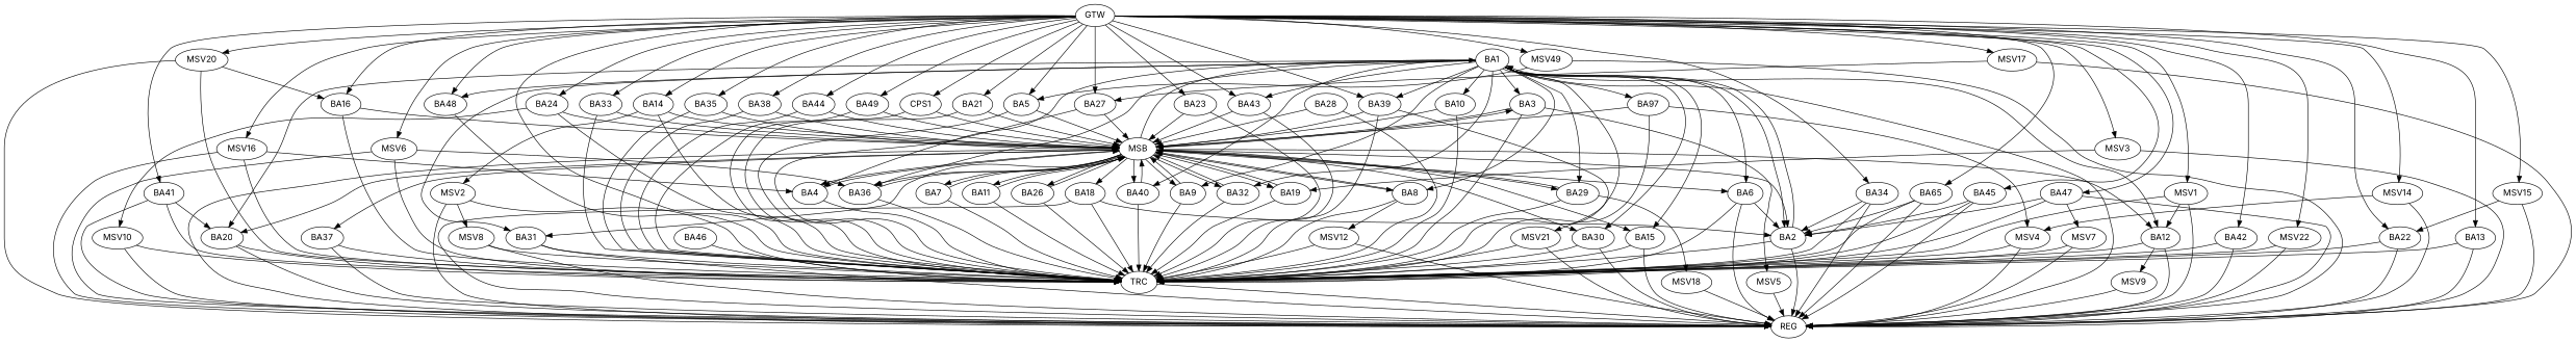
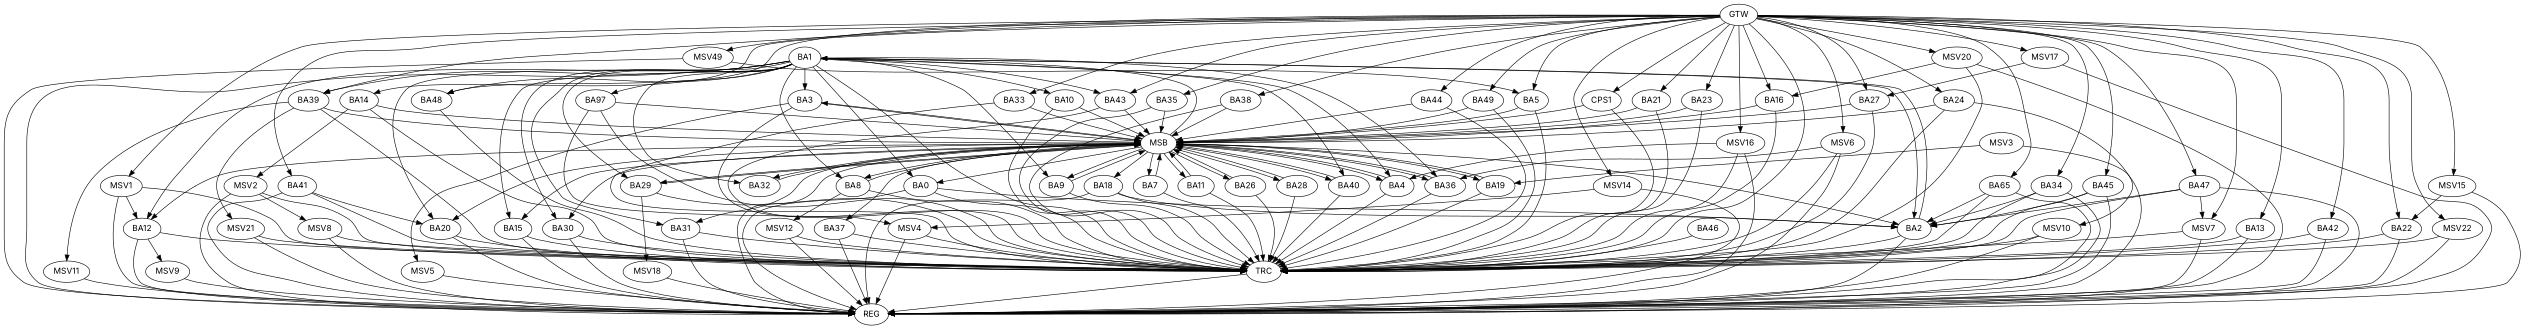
  strict digraph {
    fontname=Inter
    node [fontname=Inter]
    edge [fontname=Inter]
    n1 [label=BA1]
    n2 [label=BA2]
    n3 [label=BA3]
    n4 [label=BA4]
-   n5 [label=BA6]
+   n5 [label=BA0]
    n6 [label=BA8]
    n7 [label=BA9]
    n8 [label=BA10]
    n9 [label=BA12]
    n10 [label=BA15]
    n11 [label=BA97]
    n12 [label=BA20]
    n13 [label=BA29]
    n14 [label=BA30]
    n15 [label=BA31]
    n16 [label=BA32]
    n17 [label=BA36]
    n18 [label=BA39]
    n19 [label=BA40]
    n20 [label=BA43]
    n21 [label=BA48]
    n22 [label=REG]
    n23 [label=TRC]
    n24 [label=MSB]
    n25 [label=MSV5]
    n26 [label=MSV12]
    n27 [label=MSV9]
    n28 [label=MSV4]
    n29 [label=MSV18]
+   n30 [label=MSV11]
    n31 [label=MSV21]
    n32 [label=BA7]
    n33 [label=BA11]
    n34 [label=BA18]
    n35 [label=BA19]
    n36 [label=BA26]
    n37 [label=BA28]
    n38 [label=BA37]
    n39 [label=BA5]
    n40 [label=BA13]
    n41 [label=BA14]
    n42 [label=MSV2]
    n43 [label=MSV8]
    n44 [label=BA16]
    n45 [label=BA21]
    n46 [label=BA22]
    n47 [label=BA23]
    n48 [label=BA24]
    n49 [label=MSV10]
    n50 [label=BA65]
    n51 [label=BA27]
    n52 [label=BA33]
    n53 [label=BA34]
    n54 [label=BA35]
    n55 [label=BA38]
    n56 [label=BA41]
    n57 [label=BA42]
    n58 [label=BA44]
    n59 [label=BA45]
    n60 [label=BA46]
    n61 [label=BA47]
    n62 [label=MSV7]
    n63 [label=BA49]
    n64 [label=CPS1]
    n65 [label=GTW]
    n66 [label=MSV1]
    n67 [label=MSV3]
    n68 [label=MSV6]
    n69 [label=MSV14]
    n70 [label=MSV15]
    n71 [label=MSV16]
    n72 [label=MSV17]
    n73 [label=MSV49]
    n74 [label=MSV20]
    n75 [label=MSV22]
    n1 -> n2
    n1 -> n3
    n1 -> n4
    n1 -> n5
    n1 -> n6
    n1 -> n7
    n1 -> n8
    n1 -> n9
    n1 -> n10
    n1 -> n11
    n1 -> n12
    n1 -> n13
    n1 -> n14
    n1 -> n15
    n1 -> n16
    n1 -> n17
    n1 -> n18
    n1 -> n19
    n1 -> n20
    n1 -> n21
    n1 -> n22
    n1 -> n23
    n2 -> n1
    n2 -> n22
    n2 -> n23
    n3 -> n23
    n3 -> n24
    n3 -> n25
    n4 -> n23
    n4 -> n24
    n5 -> n2
    n5 -> n22
    n5 -> n23
    n6 -> n23
    n6 -> n24
    n6 -> n26
    n7 -> n23
    n7 -> n24
    n8 -> n23
    n8 -> n24
    n9 -> n22
    n9 -> n23
    n9 -> n27
    n10 -> n22
    n10 -> n23
    n11 -> n23
    n11 -> n24
    n11 -> n28
    n12 -> n22
    n12 -> n23
    n13 -> n23
    n13 -> n24
    n13 -> n29
    n14 -> n22
    n14 -> n23
    n15 -> n22
    n15 -> n23
-   n16 -> n23
    n16 -> n24
    n17 -> n23
    n17 -> n24
    n18 -> n23
    n18 -> n24
+   n18 -> n30
    n18 -> n31
    n19 -> n23
    n19 -> n24
    n20 -> n23
    n20 -> n24
    n21 -> n23
    n23 -> n22
    n24 -> n1
    n24 -> n2
    n24 -> n3
    n24 -> n4
    n24 -> n5
    n24 -> n6
    n24 -> n7
    n24 -> n9
    n24 -> n10
    n24 -> n12
    n24 -> n13
    n24 -> n14
    n24 -> n15
    n24 -> n16
    n24 -> n17
    n24 -> n19
    n24 -> n22
    n24 -> n32
    n24 -> n33
    n24 -> n34
    n24 -> n35
    n24 -> n36
+   n24 -> n37
    n24 -> n38
    n25 -> n22
    n26 -> n22
    n26 -> n23
    n27 -> n22
    n28 -> n22
    n28 -> n23
    n29 -> n22
+   n30 -> n22
    n31 -> n22
    n31 -> n23
    n32 -> n23
    n32 -> n24
    n33 -> n23
    n33 -> n24
    n34 -> n2
    n34 -> n22
    n34 -> n23
    n35 -> n23
    n35 -> n24
    n36 -> n23
    n36 -> n24
    n37 -> n23
    n37 -> n24
    n38 -> n22
    n38 -> n23
    n39 -> n23
    n39 -> n24
    n40 -> n22
    n40 -> n23
    n41 -> n23
    n41 -> n24
    n41 -> n42
    n42 -> n22
    n42 -> n23
    n42 -> n43
    n43 -> n22
    n43 -> n23
    n44 -> n23
    n44 -> n24
    n45 -> n23
    n45 -> n24
    n46 -> n22
    n46 -> n23
    n47 -> n23
    n47 -> n24
    n48 -> n23
    n48 -> n24
    n48 -> n49
    n49 -> n22
    n49 -> n23
    n50 -> n2
    n50 -> n22
    n50 -> n23
    n51 -> n23
    n51 -> n24
    n52 -> n23
    n52 -> n24
    n53 -> n2
    n53 -> n22
    n53 -> n23
    n54 -> n23
    n54 -> n24
    n55 -> n23
    n55 -> n24
    n56 -> n12
    n56 -> n22
    n56 -> n23
    n57 -> n22
    n57 -> n23
    n58 -> n23
    n58 -> n24
    n59 -> n2
    n59 -> n22
    n59 -> n23
    n60 -> n23
    n61 -> n2
    n61 -> n22
    n61 -> n23
    n61 -> n62
    n62 -> n22
    n62 -> n23
    n63 -> n23
    n63 -> n24
    n64 -> n23
    n64 -> n24
    n65 -> n18
    n65 -> n20
    n65 -> n21
    n65 -> n23
    n65 -> n39
    n65 -> n40
    n65 -> n41
    n65 -> n44
    n65 -> n45
    n65 -> n46
    n65 -> n47
    n65 -> n48
    n65 -> n50
    n65 -> n51
    n65 -> n52
    n65 -> n53
    n65 -> n54
    n65 -> n55
    n65 -> n56
    n65 -> n57
    n65 -> n58
    n65 -> n59
    n65 -> n61
    n65 -> n63
    n65 -> n64
    n65 -> n66
-   n65 -> n67
+   n65 -> n62
    n65 -> n68
    n65 -> n69
    n65 -> n70
    n65 -> n71
    n65 -> n72
    n65 -> n73
    n65 -> n74
    n65 -> n75
    n66 -> n9
    n66 -> n22
    n66 -> n23
    n67 -> n22
    n67 -> n35
    n68 -> n17
    n68 -> n22
    n68 -> n23
    n69 -> n22
    n69 -> n28
    n70 -> n22
    n70 -> n46
    n71 -> n4
    n71 -> n22
    n71 -> n23
    n72 -> n22
    n72 -> n51
    n73 -> n22
    n73 -> n39
    n74 -> n22
    n74 -> n23
    n74 -> n44
    n75 -> n22
    n75 -> n23
  }
